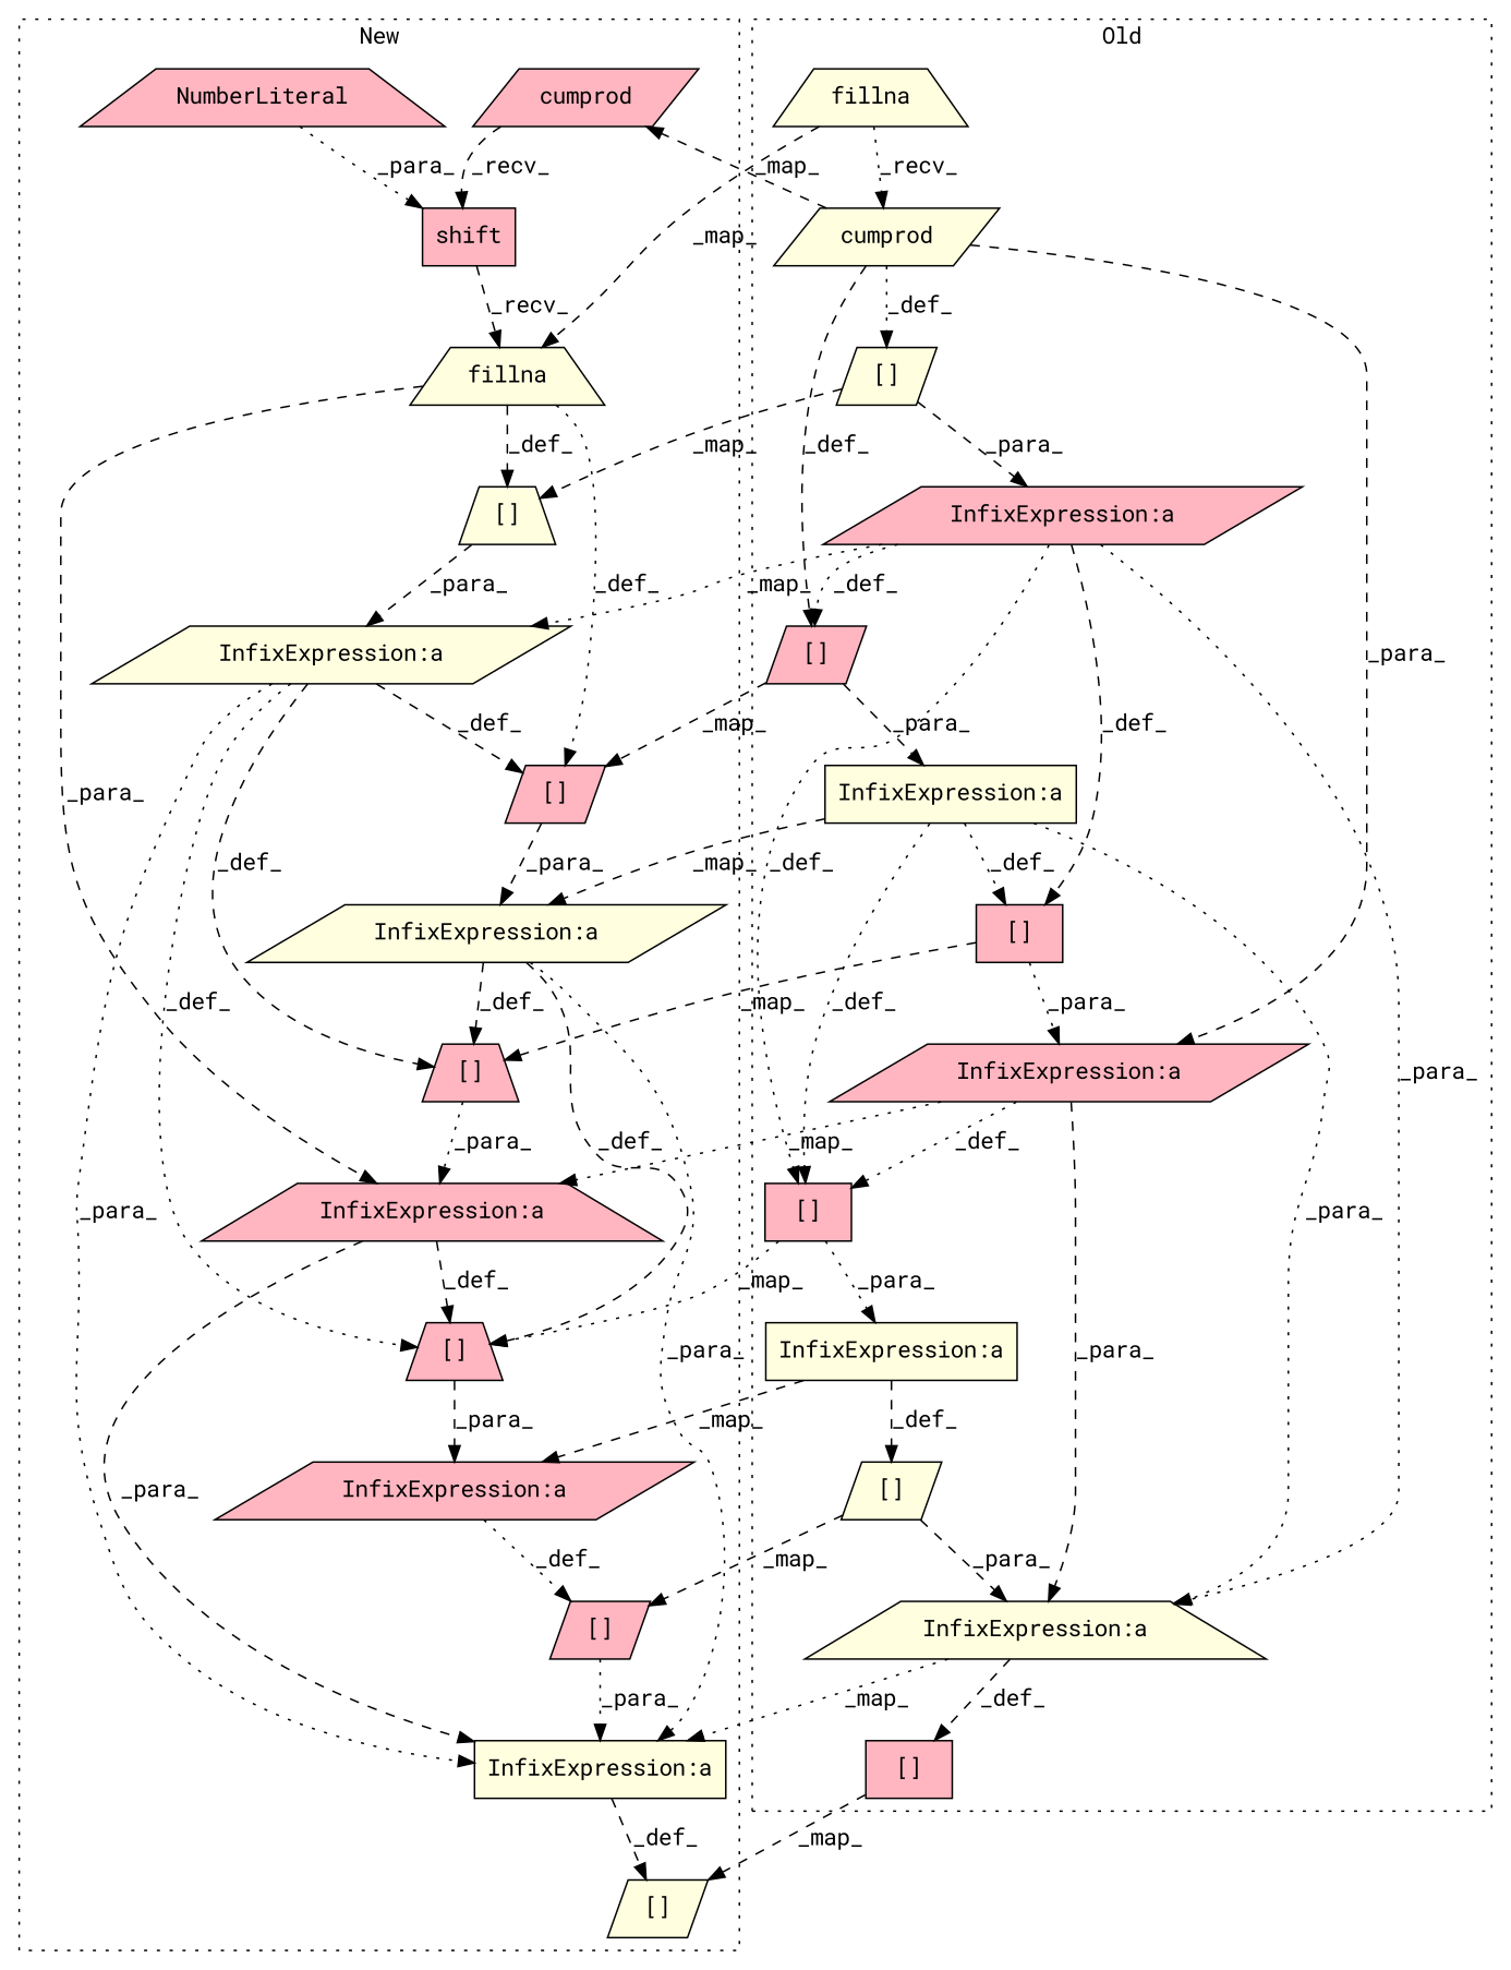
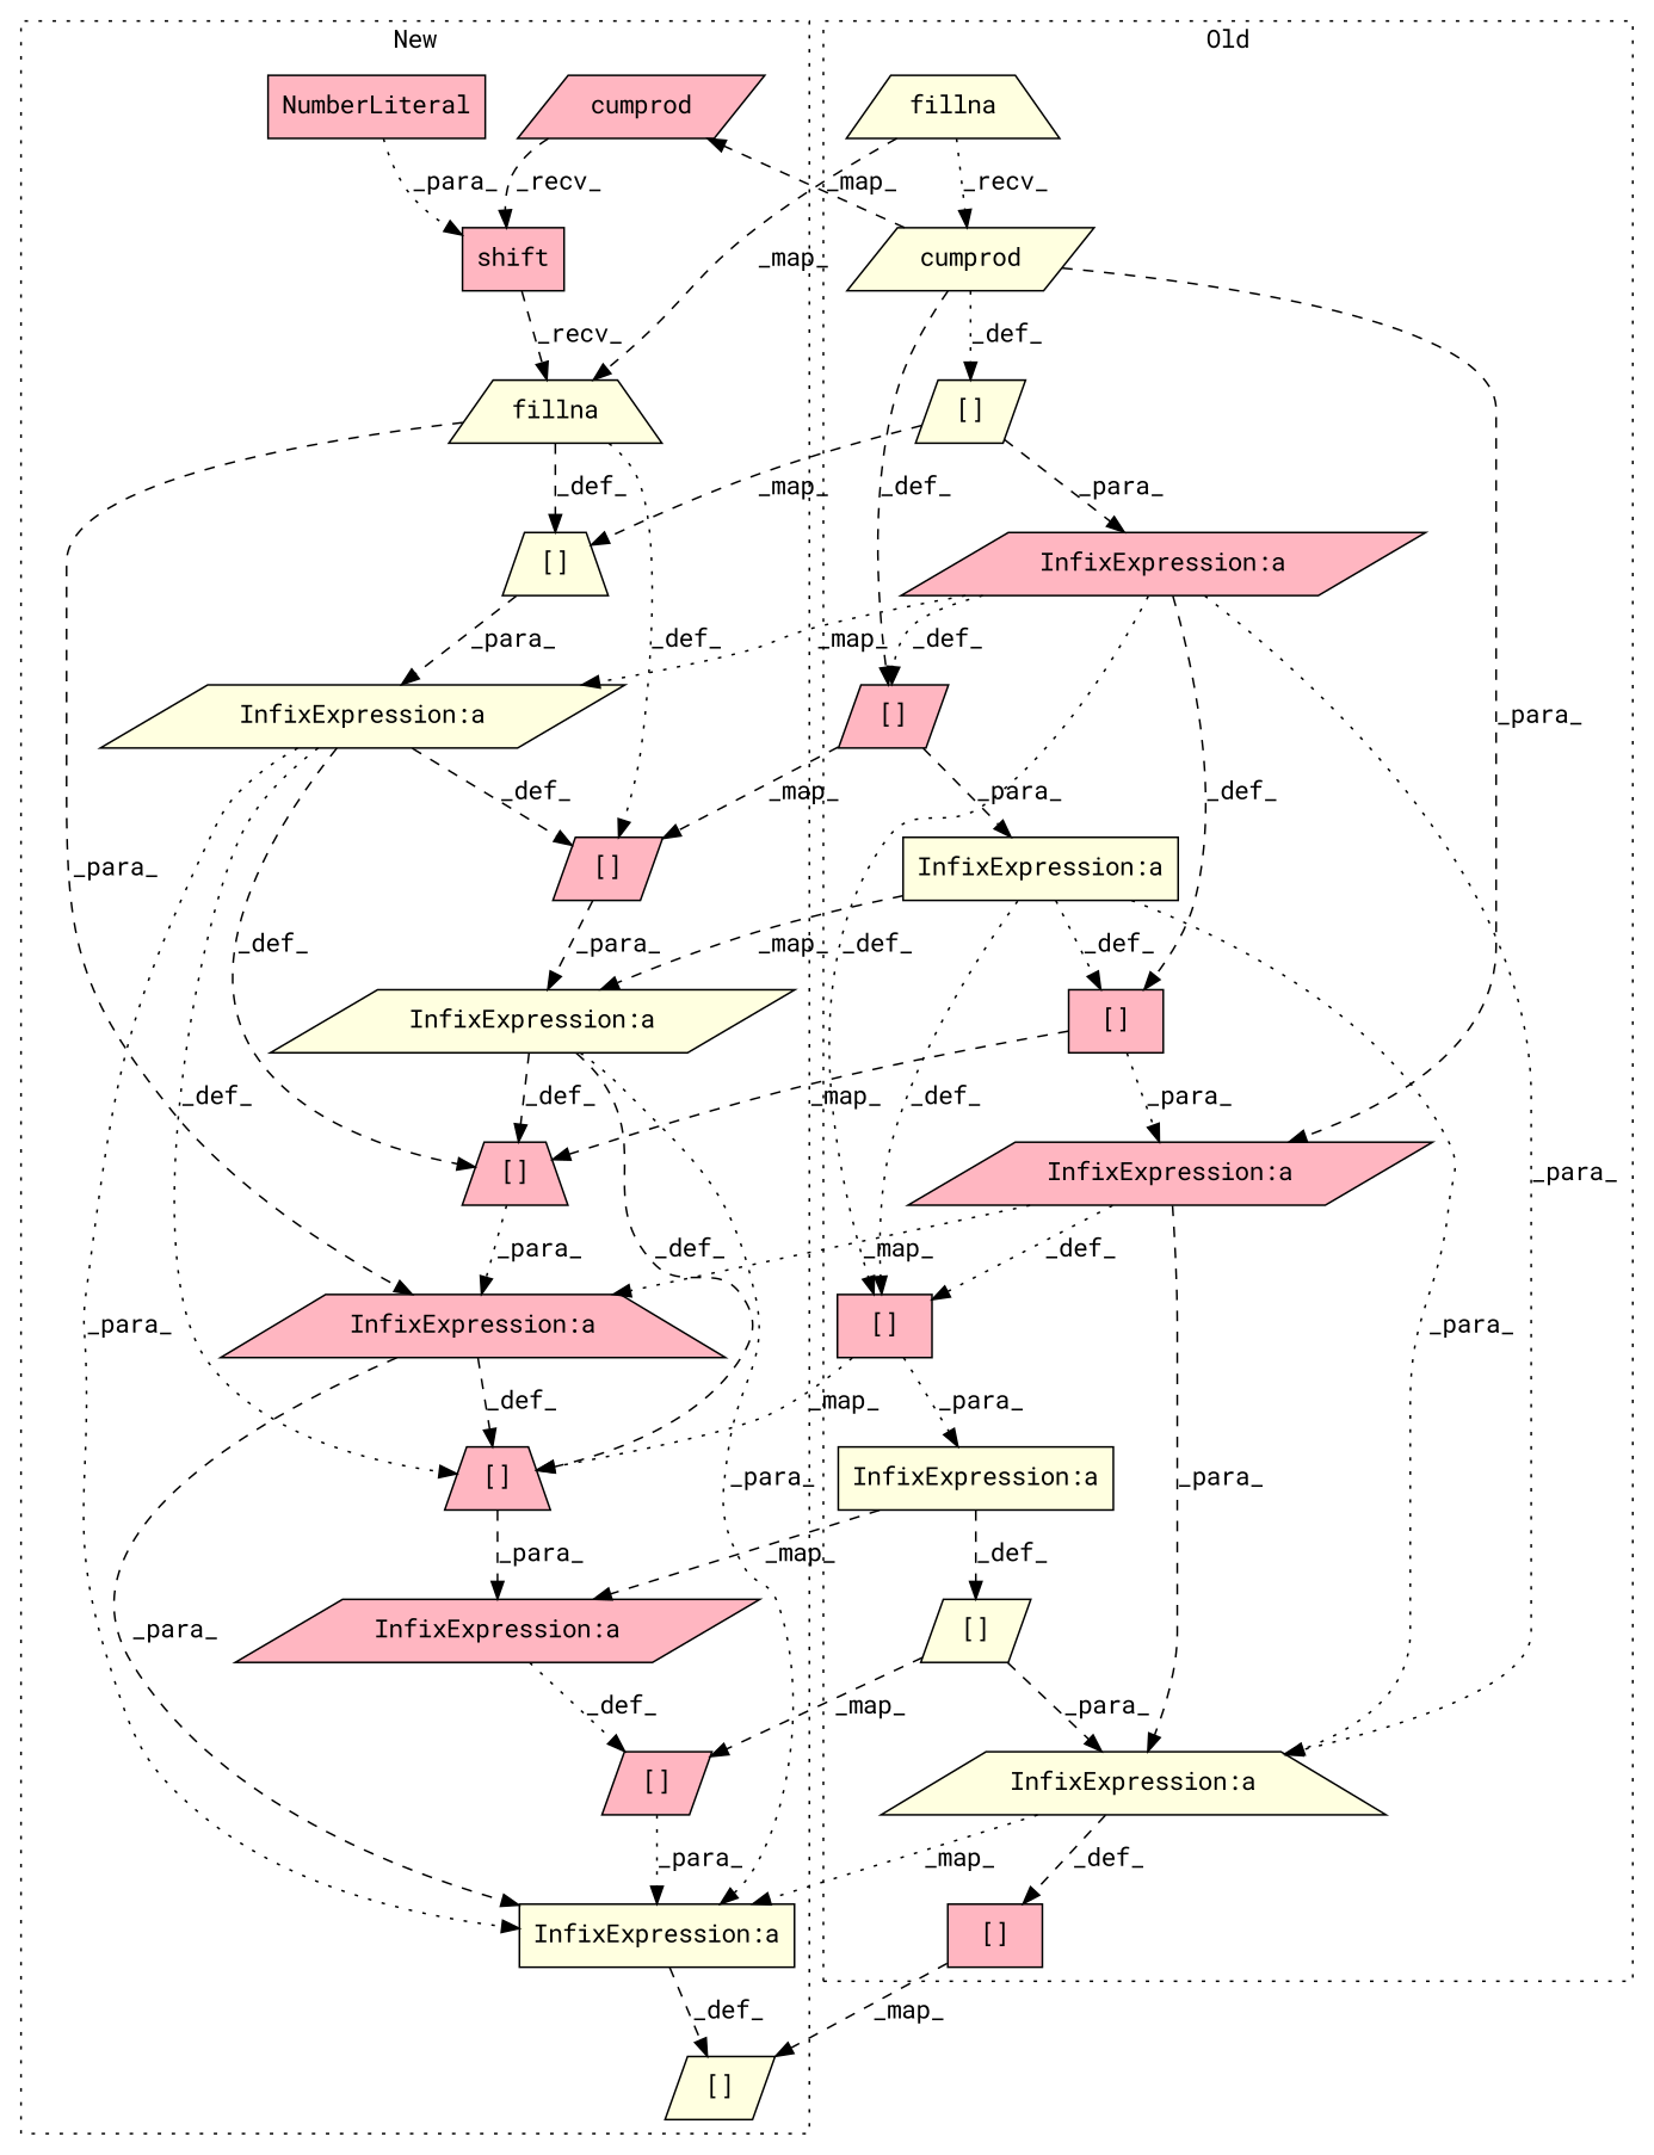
  digraph {
    fontname="Roboto Mono"
    node [a=2 l="5,1" s="2895,2905" shape=parallelogram style=filled fillcolor=lightpink fontname="Roboto Mono"]
    edge [style=dashed fontname="Roboto Mono"]
    n1 [a=32 l="7,1" label=fillna s="2952,2960" shape=trapezium fillcolor=lightyellow]
    n2 [label="[]" s="3165,3180" shape=box]
    n3 [a=27 l=3 label="InfixExpression:a" s=3050 shape=box fillcolor=lightyellow]
    n4 [label="[]" s="3024,3035" shape=box]
    n5 [a=27 l=3 label="InfixExpression:a" s=3003]
    n6 [label="[]" fillcolor=lightyellow]
    n7 [a=27 l=3 label="InfixExpression:a" s=3095]
    n8 [label="[]" s="3116,3128" fillcolor=lightyellow]
    n9 [a=27 l=3 label="InfixExpression:a" s=3144 shape=box fillcolor=lightyellow]
    n10 [label="[]" s="3071,3081" shape=box]
    n11 [a=27 l=3 label="InfixExpression:a" s=3199 shape=trapezium fillcolor=lightyellow]
    n12 [label="[]" s="2977,2988"]
    n13 [a=32 l=9 label=cumprod s=2962 fillcolor=lightyellow]
    n14 [a=32 l="7,1" label=fillna s="2971,2979" shape=trapezium fillcolor=lightyellow]
    n15 [label="[]" s="3174,3189" fillcolor=lightyellow]
    n16 [a=27 l=3 label="InfixExpression:a" s=3059 fillcolor=lightyellow]
    n17 [label="[]" s="3033,3044" shape=trapezium]
    n18 [a=27 l=3 label="InfixExpression:a" s=3012 fillcolor=lightyellow]
    n19 [label="[]" shape=trapezium fillcolor=lightyellow]
    n20 [a=27 l=3 label="InfixExpression:a" s=3104 shape=trapezium]
    n21 [label="[]" s="3125,3137"]
    n22 [a=27 l=3 label="InfixExpression:a" s=3153]
    n23 [label="[]" s="3080,3090" shape=trapezium]
    n24 [a=27 l=3 label="InfixExpression:a" s=3208 shape=box fillcolor=lightyellow]
    n25 [label="[]" s="2986,2997"]
    n26 [a=32 l="6,1" label=shift s="2962,2969" shape=box]
-   n27 [a=34 l=1 label=NumberLiteral s=2968 shape=trapezium]
+   n27 [a=34 l=1 label=NumberLiteral s=2968 shape=box]
    n28 [a=32 l=9 label=cumprod s=2952]
    subgraph cluster_1 {
      label=Old
      style=dotted
      n1
      n2
      n3
      n4
      n5
      n6
      n7
      n8
      n9
      n10
      n11
      n12
      n13
    }
    subgraph cluster_2 {
      label=New
      style=dotted
      n14
      n15
      n16
      n17
      n18
      n19
      n20
      n21
      n22
      n23
      n24
      n25
      n26
      n27
      n28
    }
    n1 -> n13 [label=_recv_ style=dotted]
    n1 -> n14 [label=_map_]
    n2 -> n15 [label=_map_]
    n3 -> n4 [label=_def_ style=dotted]
    n3 -> n10 [label=_def_ style=dotted]
    n3 -> n11 [label=_para_ style=dotted]
    n3 -> n16 [label=_map_]
    n4 -> n7 [label=_para_ style=dotted]
    n4 -> n17 [label=_map_]
    n5 -> n4 [label=_def_]
    n5 -> n10 [label=_def_ style=dotted]
    n5 -> n11 [label=_para_ style=dotted]
    n5 -> n12 [label=_def_ style=dotted]
    n5 -> n18 [label=_map_ style=dotted]
    n6 -> n5 [label=_para_]
    n6 -> n19 [label=_map_]
    n7 -> n10 [label=_def_ style=dotted]
    n7 -> n11 [label=_para_]
    n7 -> n20 [label=_map_ style=dotted]
    n8 -> n11 [label=_para_]
    n8 -> n21 [label=_map_]
    n9 -> n8 [label=_def_]
    n9 -> n22 [label=_map_]
    n10 -> n9 [label=_para_ style=dotted]
    n10 -> n23 [label=_map_ style=dotted]
    n11 -> n2 [label=_def_]
    n11 -> n24 [label=_map_ style=dotted]
    n12 -> n3 [label=_para_]
    n12 -> n25 [label=_map_]
    n13 -> n6 [label=_def_ style=dotted]
    n13 -> n7 [label=_para_]
    n13 -> n12 [label=_def_]
    n13 -> n28 [label=_map_]
    n14 -> n19 [label=_def_]
    n14 -> n20 [label=_para_]
    n14 -> n25 [label=_def_ style=dotted]
    n16 -> n17 [label=_def_]
    n16 -> n23 [label=_def_]
    n16 -> n24 [label=_para_ style=dotted]
    n17 -> n20 [label=_para_ style=dotted]
    n18 -> n17 [label=_def_]
    n18 -> n23 [label=_def_ style=dotted]
    n18 -> n24 [label=_para_ style=dotted]
    n18 -> n25 [label=_def_]
    n19 -> n18 [label=_para_]
    n20 -> n23 [label=_def_]
    n20 -> n24 [label=_para_]
    n21 -> n24 [label=_para_ style=dotted]
    n22 -> n21 [label=_def_ style=dotted]
    n23 -> n22 [label=_para_]
    n24 -> n15 [label=_def_]
    n25 -> n16 [label=_para_]
    n26 -> n14 [label=_recv_]
    n27 -> n26 [label=_para_ style=dotted]
    n28 -> n26 [label=_recv_]
  }
